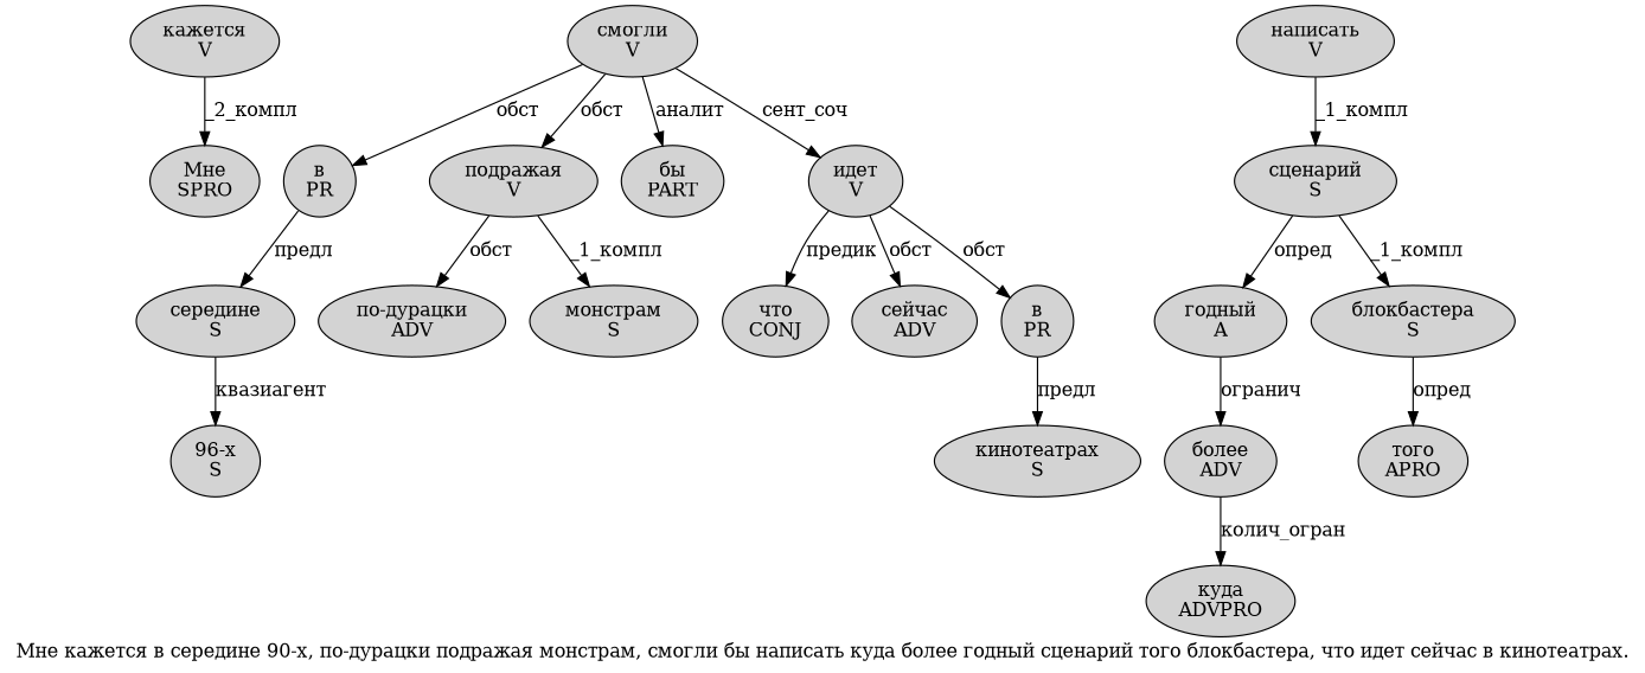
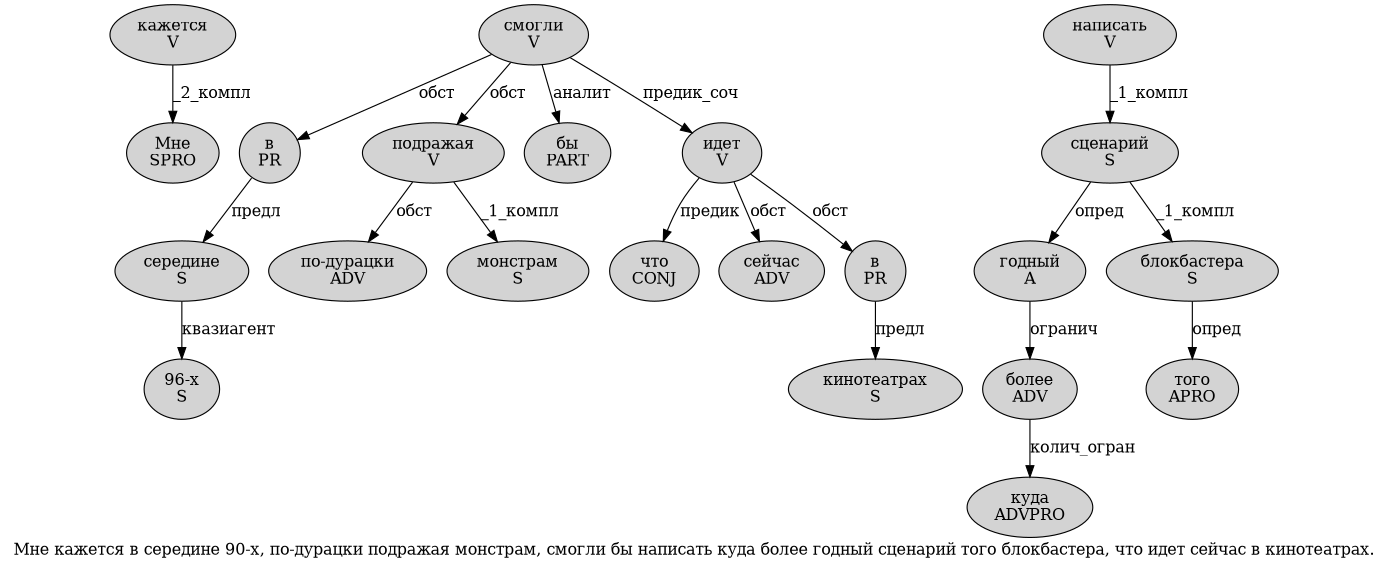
  digraph {
    label="Мне кажется в середине 90-х, по-дурацки подражая монстрам, смогли бы написать куда более годный сценарий того блокбастера, что идет сейчас в кинотеатрах."
    node [fillcolor=lightgray penwidth=1 shape=ellipse style=filled]
    n1 [label="Мне\nSPRO"]
    n2 [label="кажется\nV"]
    n3 [label="в\nPR"]
    n4 [label="середине\nS"]
    n5 [label="96-х\nS"]
    n6 [label="по-дурацки\nADV"]
    n7 [label="подражая\nV"]
    n8 [label="монстрам\nS"]
    n9 [label="смогли\nV"]
    n10 [label="бы\nPART"]
    n11 [label="идет\nV"]
    n12 [label="написать\nV"]
    n13 [label="сценарий\nS"]
    n14 [label="что\nCONJ"]
    n15 [label="сейчас\nADV"]
    n16 [label="в\nPR"]
    n17 [label="годный\nA"]
    n18 [label="блокбастера\nS"]
    n19 [label="куда\nADVPRO"]
    n20 [label="более\nADV"]
    n21 [label="того\nAPRO"]
    n22 [label="кинотеатрах\nS"]
    n2 -> n1 [label="_2_компл"]
    n3 -> n4 [label="предл"]
    n4 -> n5 [label="квазиагент"]
    n7 -> n6 [label="обст"]
    n7 -> n8 [label="_1_компл"]
    n9 -> n3 [label="обст"]
    n9 -> n7 [label="обст"]
    n9 -> n10 [label="аналит"]
-   n9 -> n11 [label="сент_соч"]
+   n9 -> n11 [label="предик_соч"]
    n11 -> n14 [label="предик"]
    n11 -> n15 [label="обст"]
    n11 -> n16 [label="обст"]
    n12 -> n13 [label="_1_компл"]
    n13 -> n17 [label="опред"]
    n13 -> n18 [label="_1_компл"]
    n16 -> n22 [label="предл"]
    n17 -> n20 [label="огранич"]
    n18 -> n21 [label="опред"]
    n20 -> n19 [label="колич_огран"]
  }
